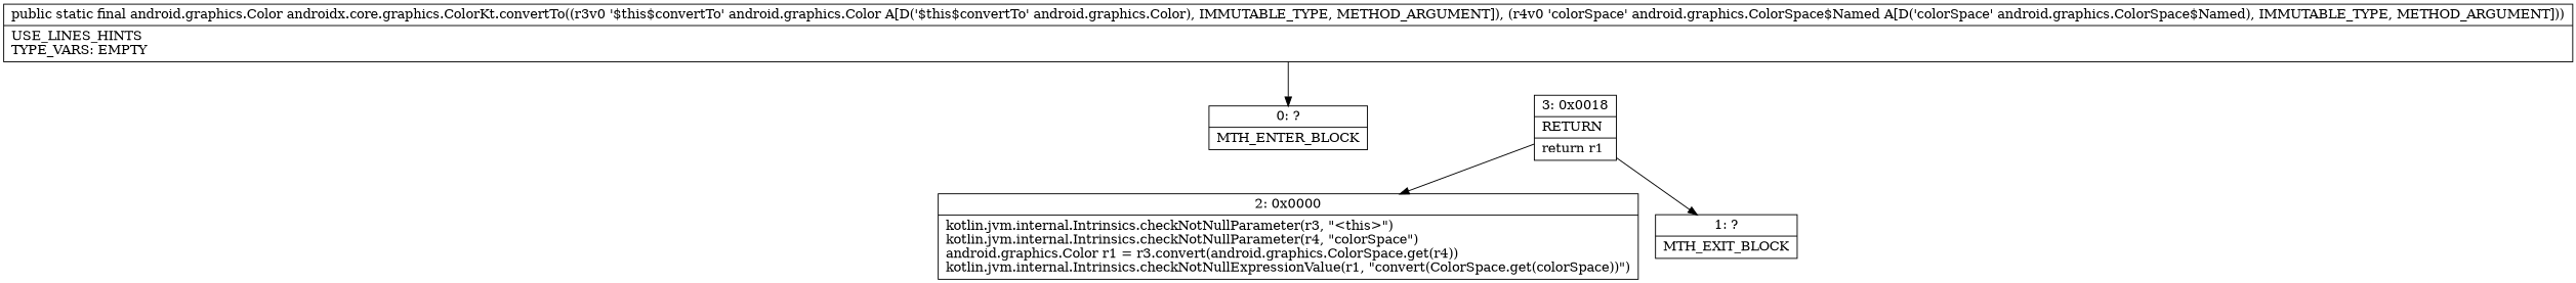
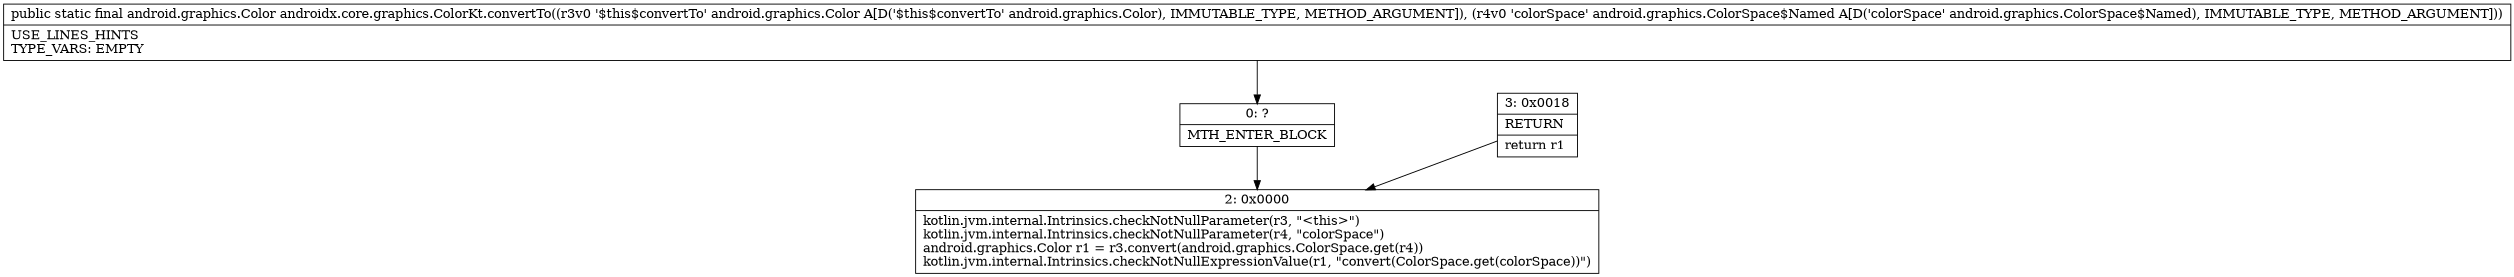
  digraph {
    node [shape=record]
    n1 [label="{0\:\ ?|MTH_ENTER_BLOCK\l}"]
    n2 [label="{2\:\ 0x0000|kotlin.jvm.internal.Intrinsics.checkNotNullParameter(r3, \"\<this\>\")\lkotlin.jvm.internal.Intrinsics.checkNotNullParameter(r4, \"colorSpace\")\landroid.graphics.Color r1 = r3.convert(android.graphics.ColorSpace.get(r4))\lkotlin.jvm.internal.Intrinsics.checkNotNullExpressionValue(r1, \"convert(ColorSpace.get(colorSpace))\")\l}"]
    n3 [label="{3\:\ 0x0018|RETURN\l|return r1\l}"]
-   n4 [label="{1\:\ ?|MTH_EXIT_BLOCK\l}"]
    n5 [label="{public static final android.graphics.Color androidx.core.graphics.ColorKt.convertTo((r3v0 '$this$convertTo' android.graphics.Color A[D('$this$convertTo' android.graphics.Color), IMMUTABLE_TYPE, METHOD_ARGUMENT]), (r4v0 'colorSpace' android.graphics.ColorSpace$Named A[D('colorSpace' android.graphics.ColorSpace$Named), IMMUTABLE_TYPE, METHOD_ARGUMENT]))  | USE_LINES_HINTS\lTYPE_VARS: EMPTY\l}"]
+   n1 -> n2
    n3 -> n2
-   n3 -> n4
    n5 -> n1
  }
